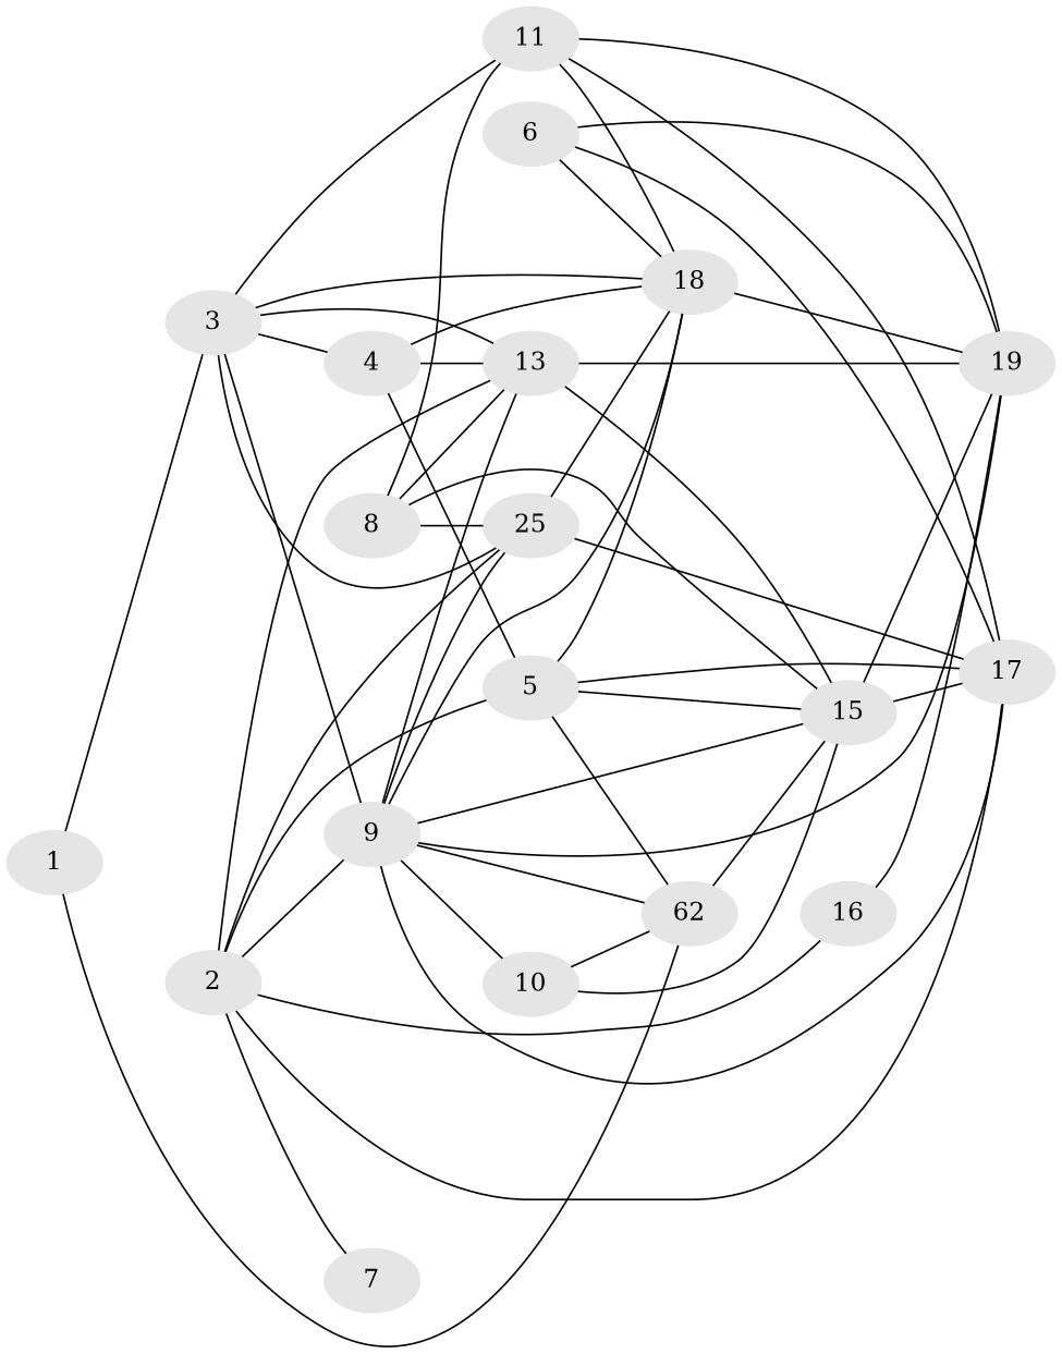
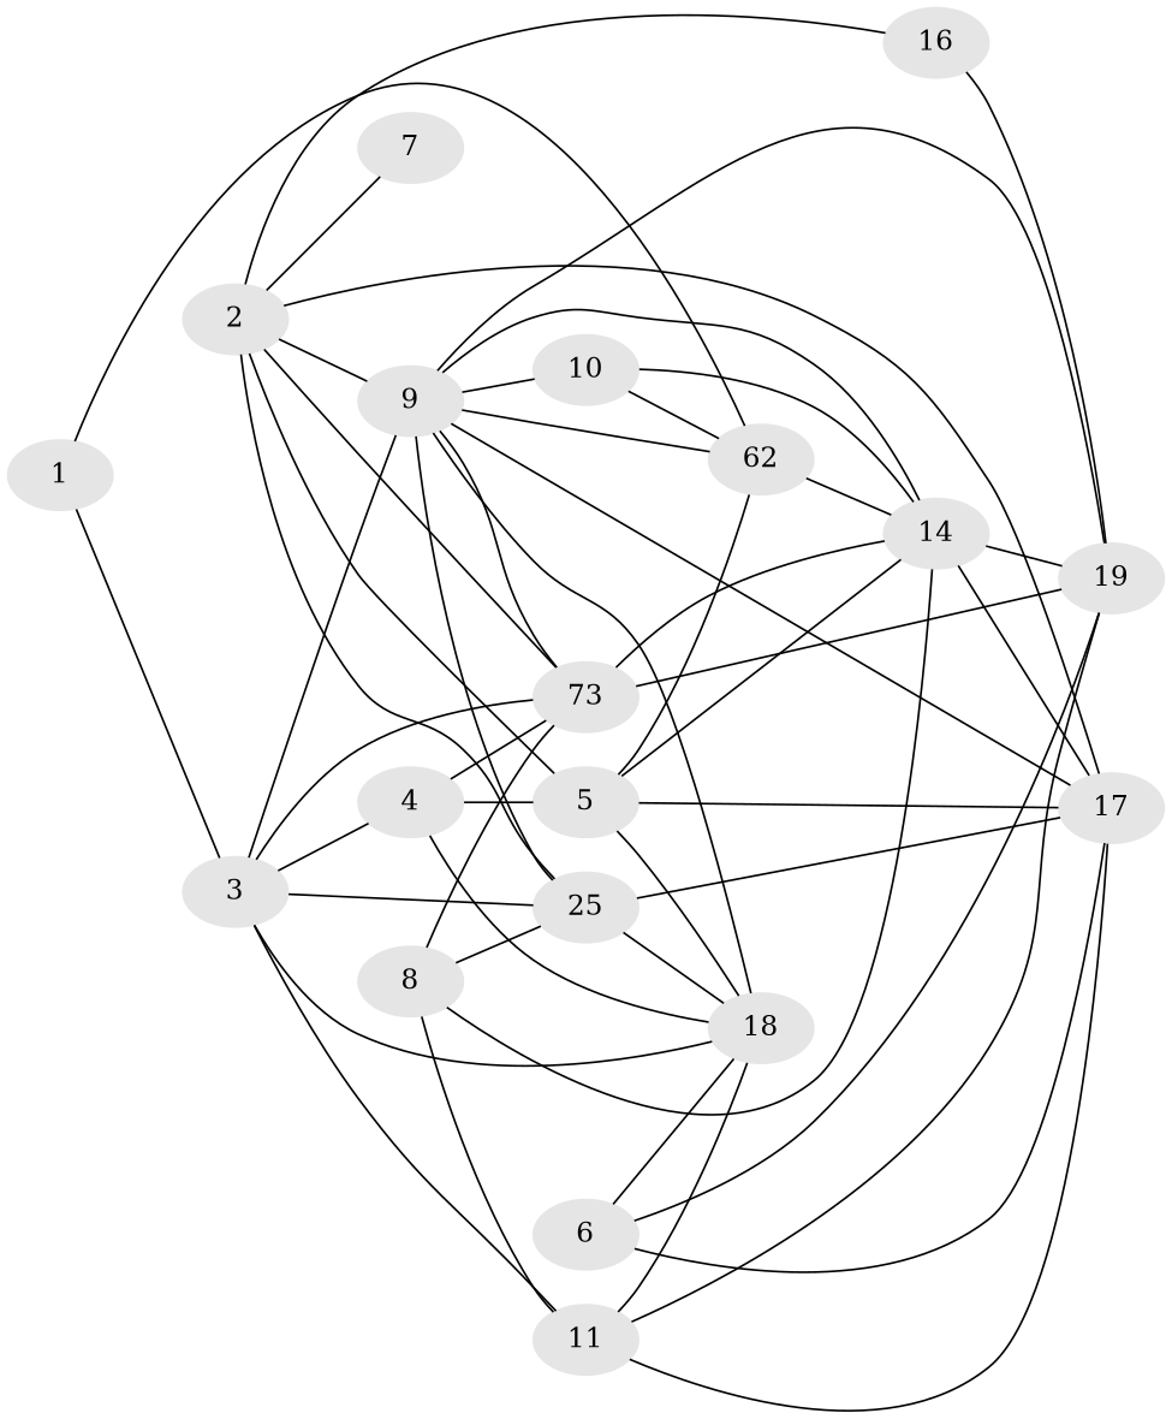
  graph {
    rankdir=LR
    node [color=gray90 style=filled]
    edge [weight=1.0]
    1
    3
    n3 [label=62]
    9
-   13
+   13 [label=73]
    n6 [label=25]
    18
    4
    11
-   14 [label=15]
+   14
    2
    5
    7
    17
    16
    19
    10
    6
    8
    1 -- 3
    1 -- n3
    3 -- 9
    3 -- 13
    3 -- n6 [weight=2.0]
    3 -- 18 [weight=3.0]
    3 -- 4
    3 -- 11
    n3 -- 14 [weight=3.0]
    9 -- n3
    9 -- 13
    9 -- n6
    9 -- 18
    9 -- 14
    9 -- 17
    9 -- 19
    9 -- 10
    13 -- 14
    13 -- 19
    n6 -- 18
    n6 -- 17
-   18 -- 19
    4 -- 13
    4 -- 18 [weight=2.0]
    4 -- 5
    11 -- 18 [weight=2.0]
    11 -- 17
    11 -- 19 [weight=2.0]
    14 -- 17 [weight=2.0]
    14 -- 19
    2 -- 9
    2 -- 13
    2 -- n6
    2 -- 5
    2 -- 7
    2 -- 17
    2 -- 16 [weight=2.0]
    5 -- n3
    5 -- 18
    5 -- 14
    5 -- 17
    16 -- 19 [weight=3.0]
    10 -- n3
    10 -- 14 [weight=2.0]
    6 -- 18
    6 -- 17
    6 -- 19 [weight=2.0]
    8 -- 13
    8 -- n6
    8 -- 11
    8 -- 14 [weight=2.0]
  }
